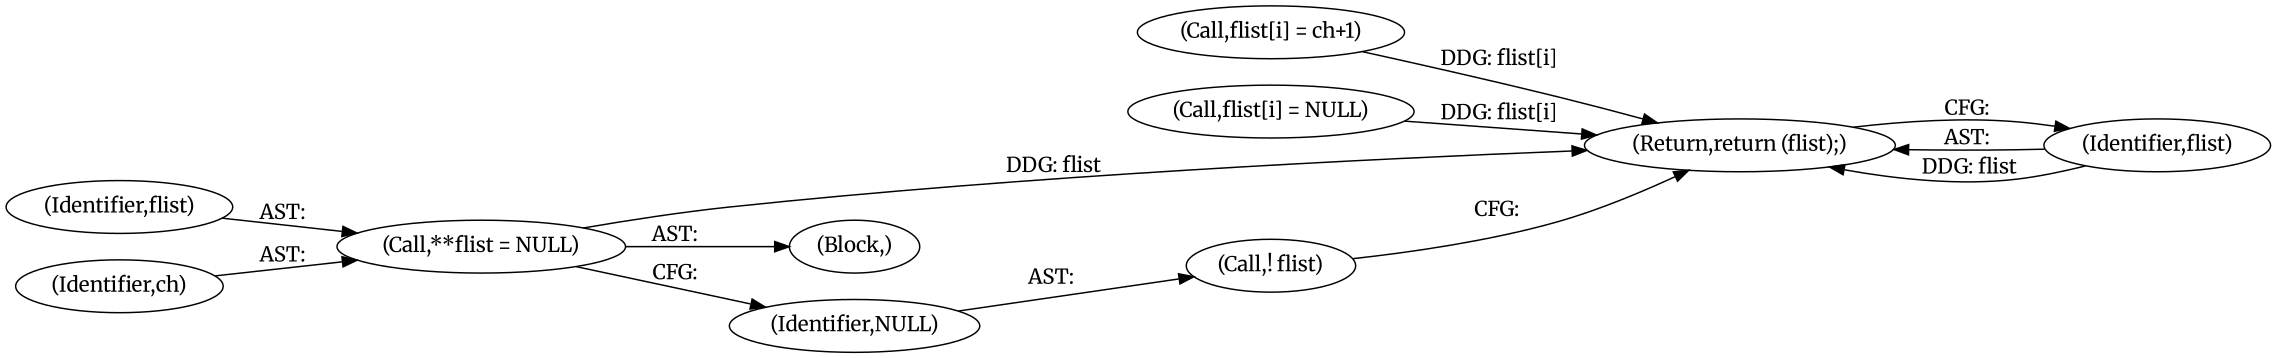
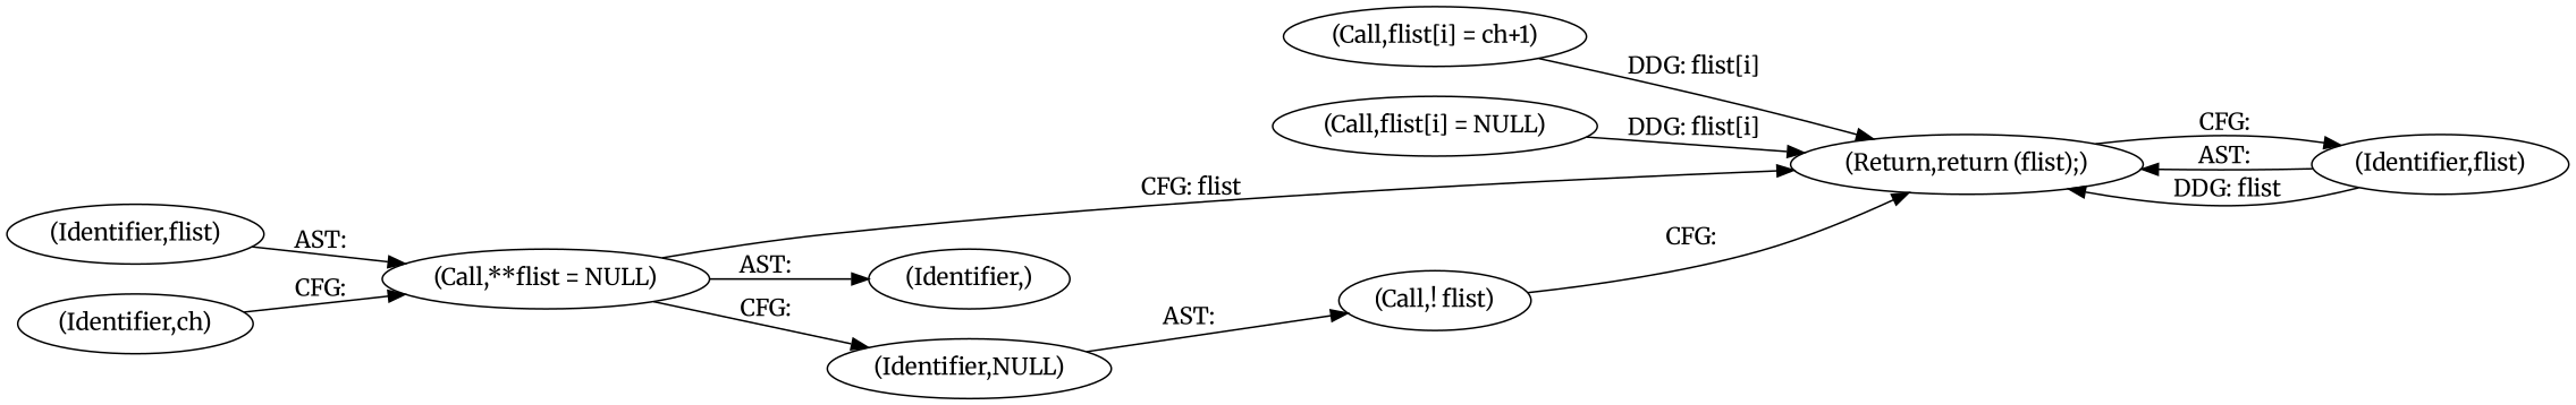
  digraph {
    fontname=Merriweather
    rankdir=LR
    node [fontname=Merriweather]
    edge [fontname=Merriweather]
    n1 [label="(Call,**flist = NULL)"]
    n2 [label="(Return,return (flist);)"]
-   n3 [label="(Block,)"]
+   n3 [label="(Identifier,)"]
    n4 [label="(Identifier,NULL)"]
    n5 [label="(Identifier,flist)"]
    n6 [label="(Call,! flist)"]
    n7 [label="(Identifier,flist)"]
    n8 [label="(Call,flist[i] = ch+1)"]
    n9 [label="(Identifier,ch)"]
    n10 [label="(Call,flist[i] = NULL)"]
-   n1 -> n2 [label="DDG: flist"]
+   n1 -> n2 [label="CFG: flist"]
    n1 -> n3 [label="AST: "]
    n1 -> n4 [label="CFG: "]
    n2 -> n5 [label="CFG: "]
    n4 -> n6 [label="AST: "]
    n5 -> n2 [label="AST: "]
    n5 -> n2 [label="DDG: flist"]
    n6 -> n2 [label="CFG: "]
    n7 -> n1 [label="AST: "]
    n8 -> n2 [label="DDG: flist[i]"]
-   n9 -> n1 [label="AST: "]
+   n9 -> n1 [label="CFG: "]
    n10 -> n2 [label="DDG: flist[i]"]
  }
